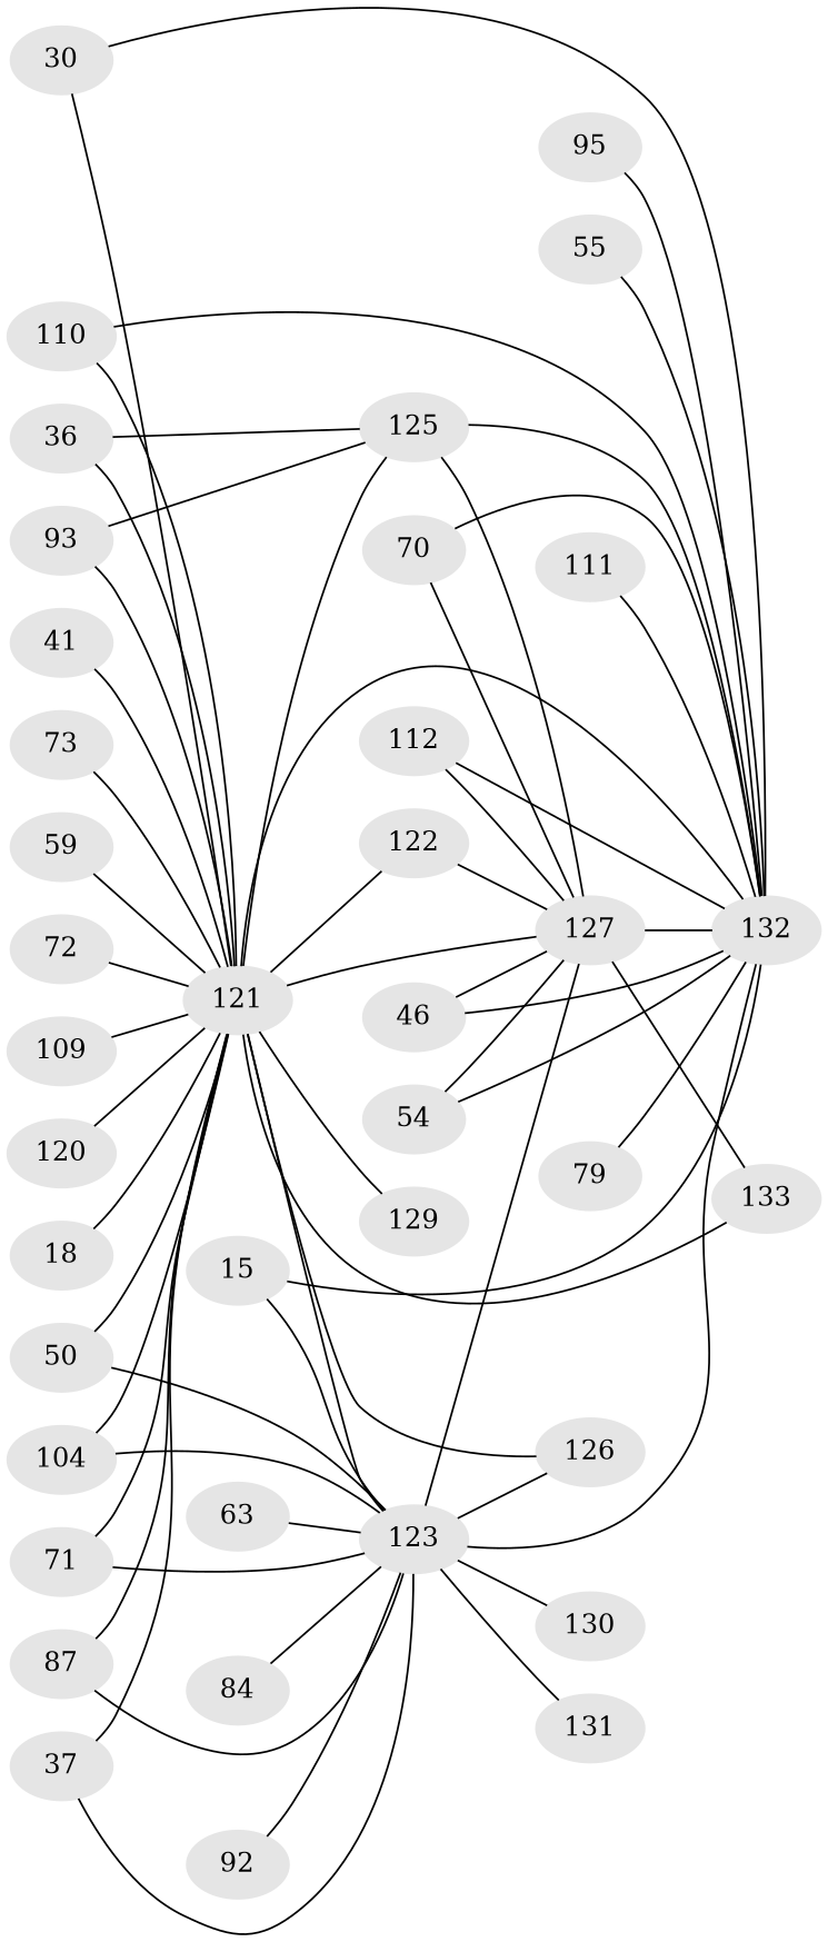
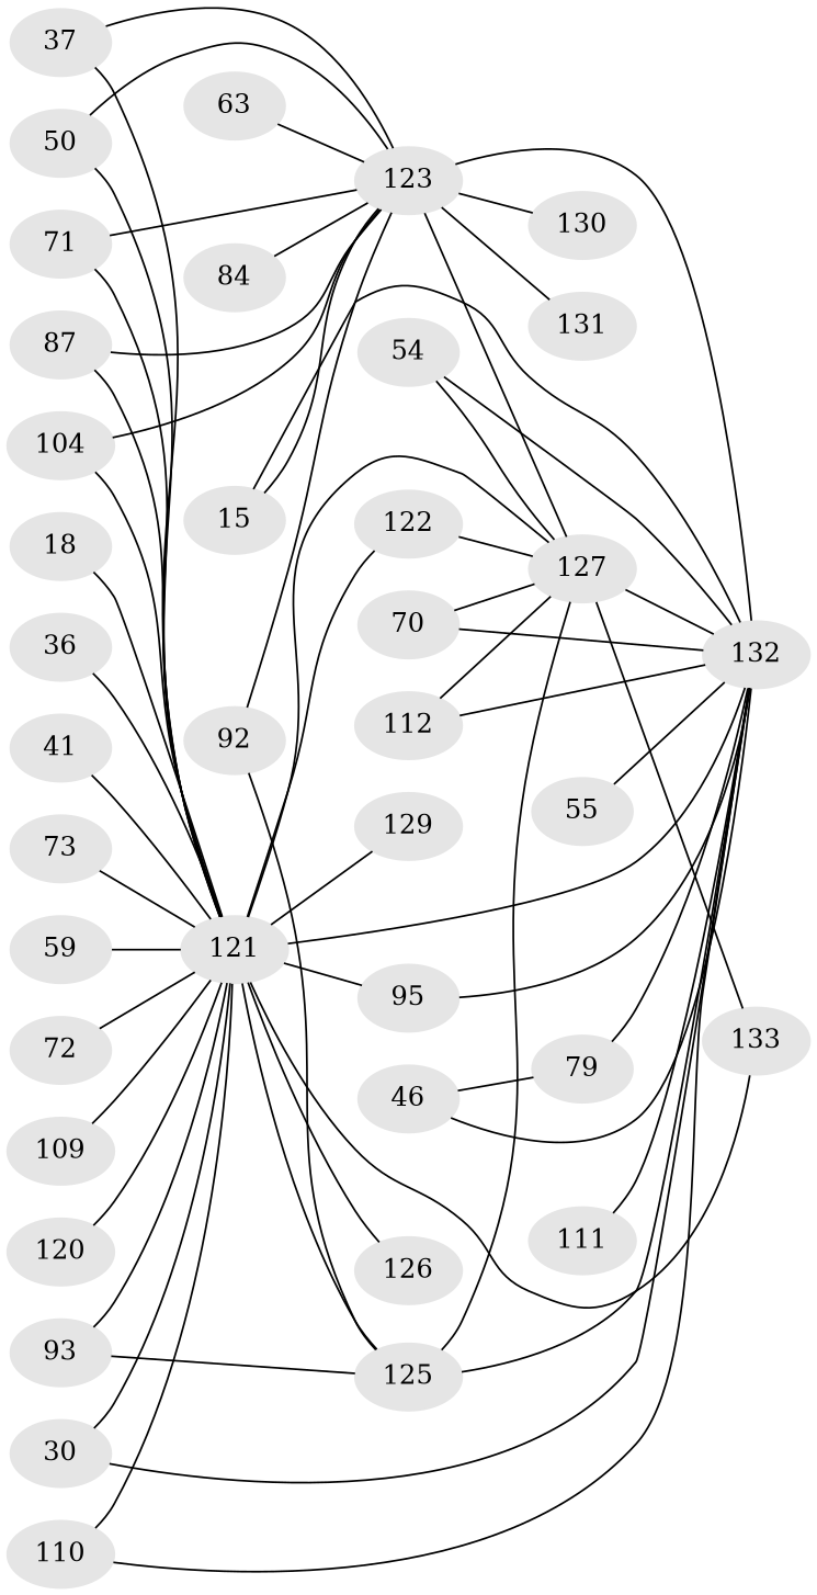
  graph {
    rankdir=LR
    node [color=gray90 style=filled]
    123 [super="+113+118+80"]
    132 [super="+115+128"]
    127 [super="+102+117+114+19+82+38"]
    126 [super="+48+77+74"]
    130 [super="+97"]
    131
    15
    121 [super="+27+119+8+3"]
    125 [super="+100+116"]
    122
    129
    133
    18
    30 [super="+12"]
    36
    37 [super="+26"]
    41
    46
    50
    n20 [label=73]
    54
    55
    59
    63
    70 [super="+13+57+67"]
    71
    72 [super="+52"]
    79 [super="+11"]
    84
    87
    92
    93 [super="+25"]
    95
    104 [super="+83"]
    109
    110
    111
    112
    120
    123 -- 132 [weight=20]
    123 -- 127 [weight=18]
-   123 -- 126
    123 -- 130 [weight=3]
    123 -- 131 [weight=2]
    127 -- 132 [weight=6]
    127 -- 133
    15 -- 123
    15 -- 132 [weight=2]
-   121 -- 123 [weight=23]
+   121 -- 95 [weight=23]
    121 -- 132 [weight=11]
    121 -- 127 [weight=18]
    121 -- 126 [weight=7]
    121 -- 125 [weight=2]
    121 -- 122
    121 -- 129 [weight=2]
    121 -- 133
    125 -- 132 [weight=7]
    125 -- 127 [weight=3]
    122 -- 127
    18 -- 121
    30 -- 132 [weight=2]
    30 -- 121
    36 -- 121
    37 -- 123
    37 -- 121 [weight=3]
    41 -- 121
    46 -- 132
-   46 -- 127
+   46 -- 79
    50 -- 123
    50 -- 121
    n20 -- 121 [weight=2]
    54 -- 132
    54 -- 127
    55 -- 132 [weight=2]
    59 -- 121 [weight=2]
    63 -- 123 [weight=2]
    70 -- 132 [weight=2]
    70 -- 127 [weight=2]
    71 -- 123
    71 -- 121
    72 -- 121 [weight=3]
    79 -- 132 [weight=3]
    84 -- 123
    87 -- 123
    87 -- 121
    92 -- 123
-   36 -- 125
+   92 -- 125
    93 -- 121 [weight=2]
    93 -- 125
    95 -- 132
    104 -- 123
    104 -- 121
    109 -- 121 [weight=2]
    110 -- 132
    110 -- 121
    111 -- 132
    112 -- 132
    112 -- 127
    120 -- 121 [weight=2]
  }
